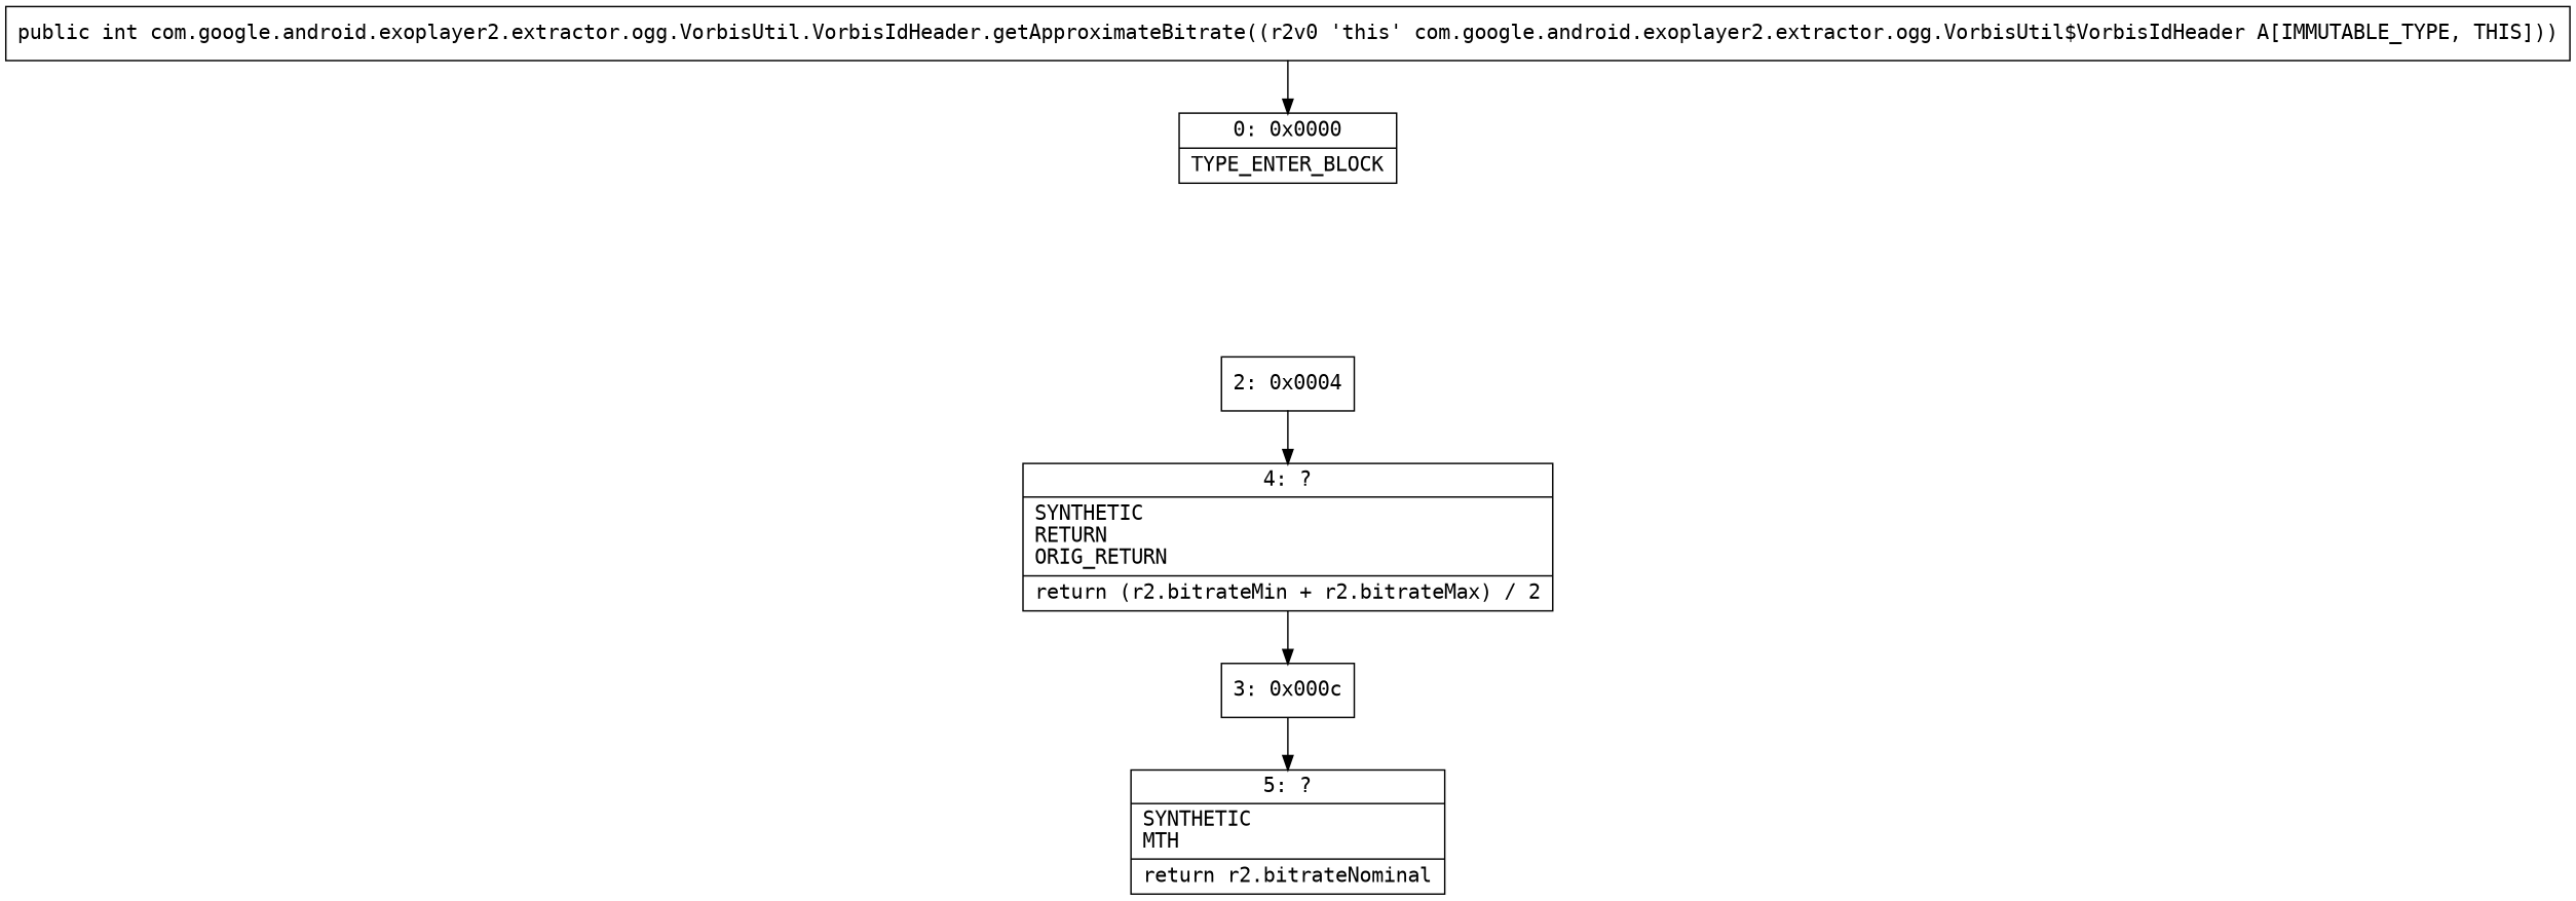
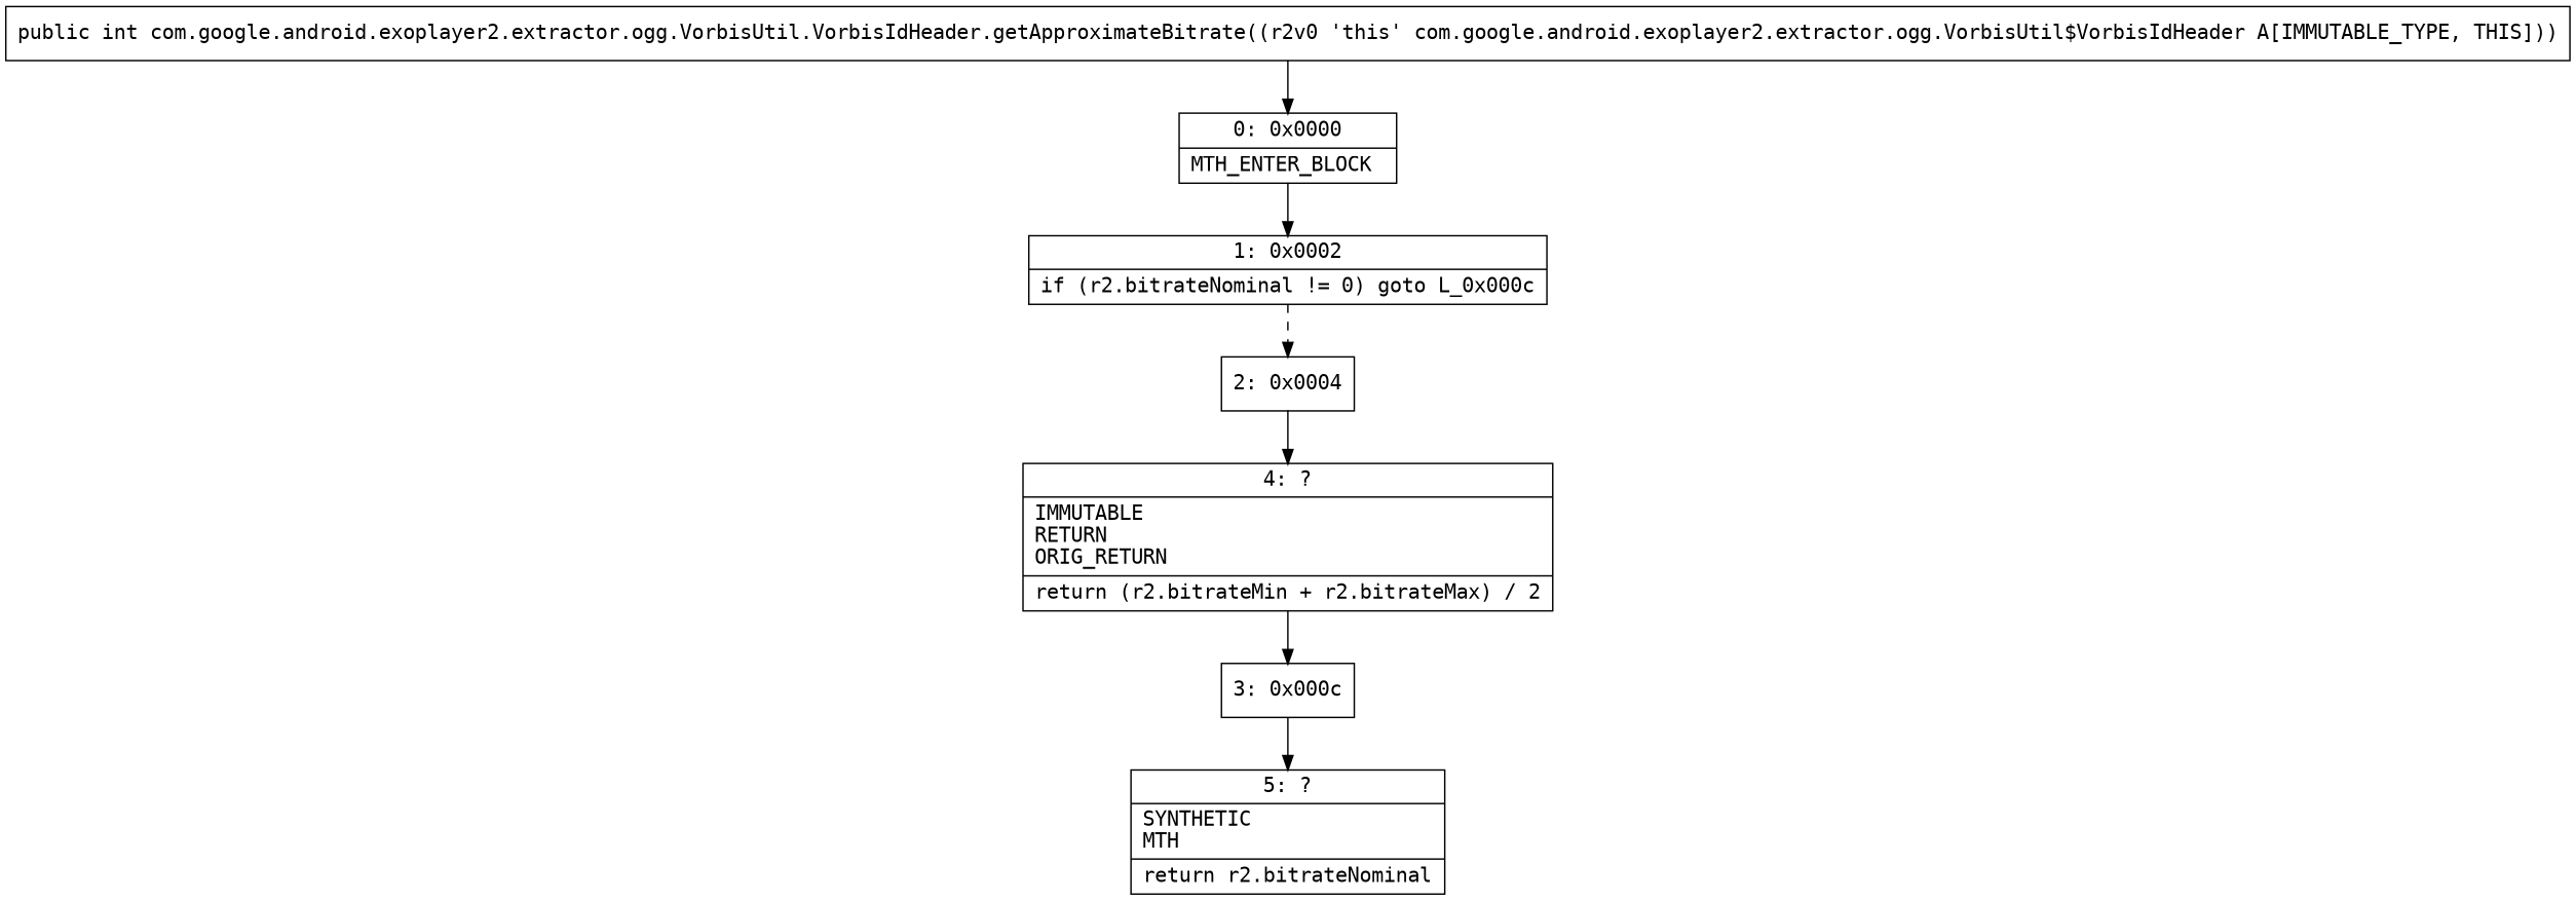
  digraph {
    fontname="DejaVu Sans Mono"
    node [fontname="DejaVu Sans Mono" shape=record]
    edge [fontname="DejaVu Sans Mono"]
-   n1 [label="{0\:\ 0x0000|TYPE_ENTER_BLOCK\l}"]
+   n1 [label="{0\:\ 0x0000|MTH_ENTER_BLOCK\l}"]
+   n2 [label="{1\:\ 0x0002|if (r2.bitrateNominal != 0) goto L_0x000c\l}"]
    n3 [label="{2\:\ 0x0004}"]
-   n4 [label="{4\:\ ?|SYNTHETIC\lRETURN\lORIG_RETURN\l|return (r2.bitrateMin + r2.bitrateMax) \/ 2\l}"]
+   n4 [label="{4\:\ ?|IMMUTABLE\lRETURN\lORIG_RETURN\l|return (r2.bitrateMin + r2.bitrateMax) \/ 2\l}"]
    n5 [label="{3\:\ 0x000c}"]
    n6 [label="{5\:\ ?|SYNTHETIC\lMTH\l|return r2.bitrateNominal\l}"]
    n7 [label="{public int com.google.android.exoplayer2.extractor.ogg.VorbisUtil.VorbisIdHeader.getApproximateBitrate((r2v0 'this' com.google.android.exoplayer2.extractor.ogg.VorbisUtil$VorbisIdHeader A[IMMUTABLE_TYPE, THIS])) }"]
+   n1 -> n2
+   n2 -> n3 [style=dashed]
    n3 -> n4
    n4 -> n5
    n5 -> n6
    n7 -> n1
  }
